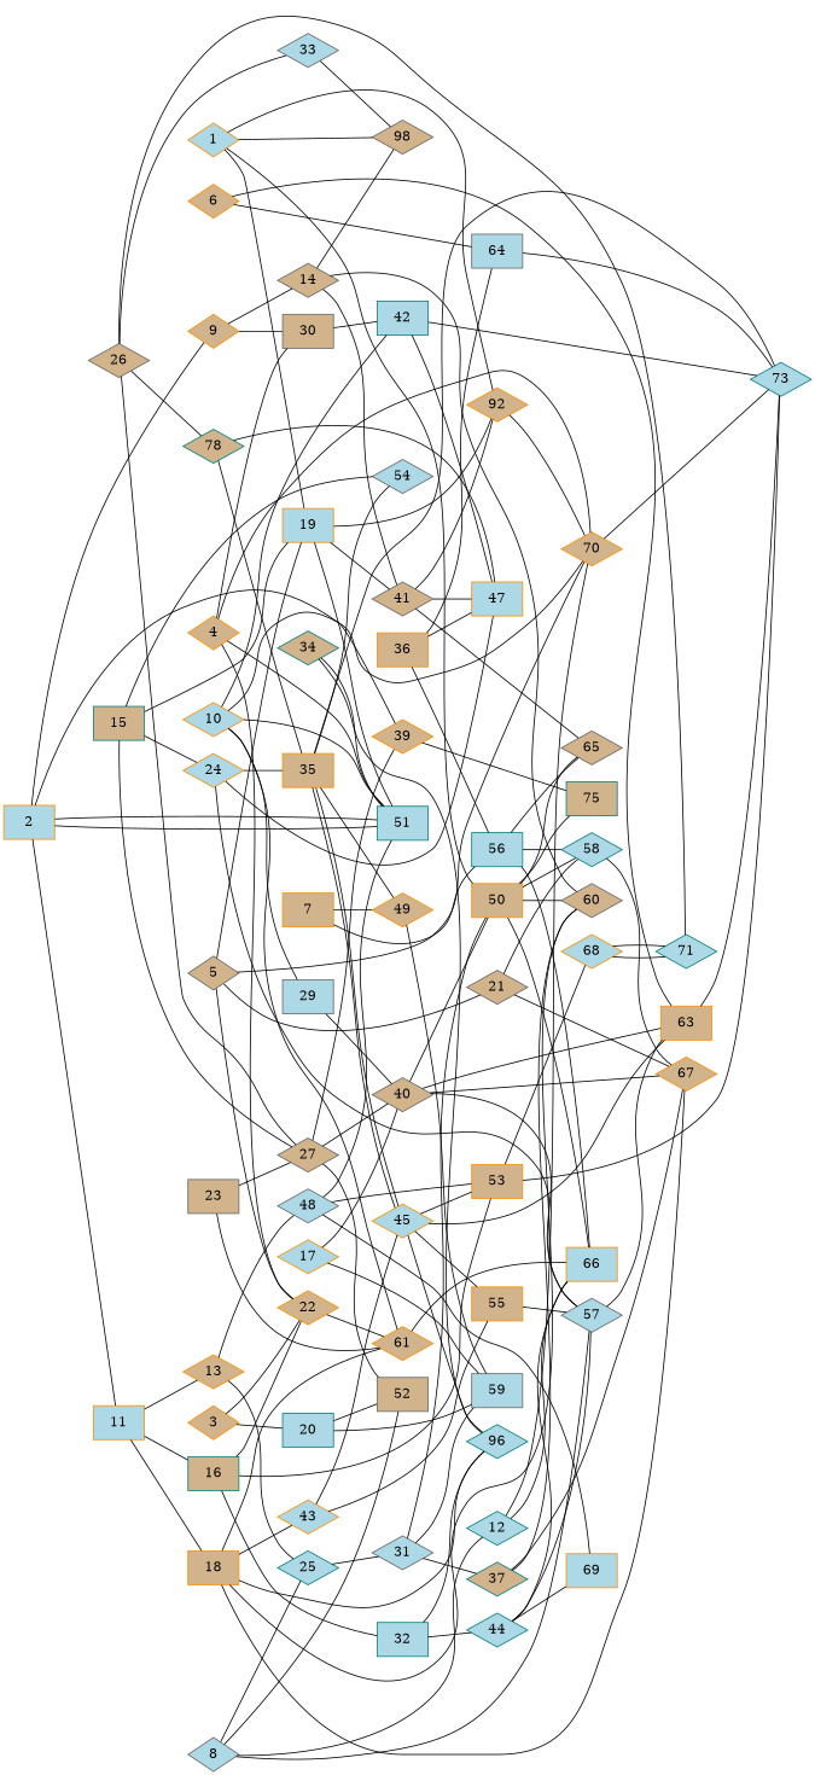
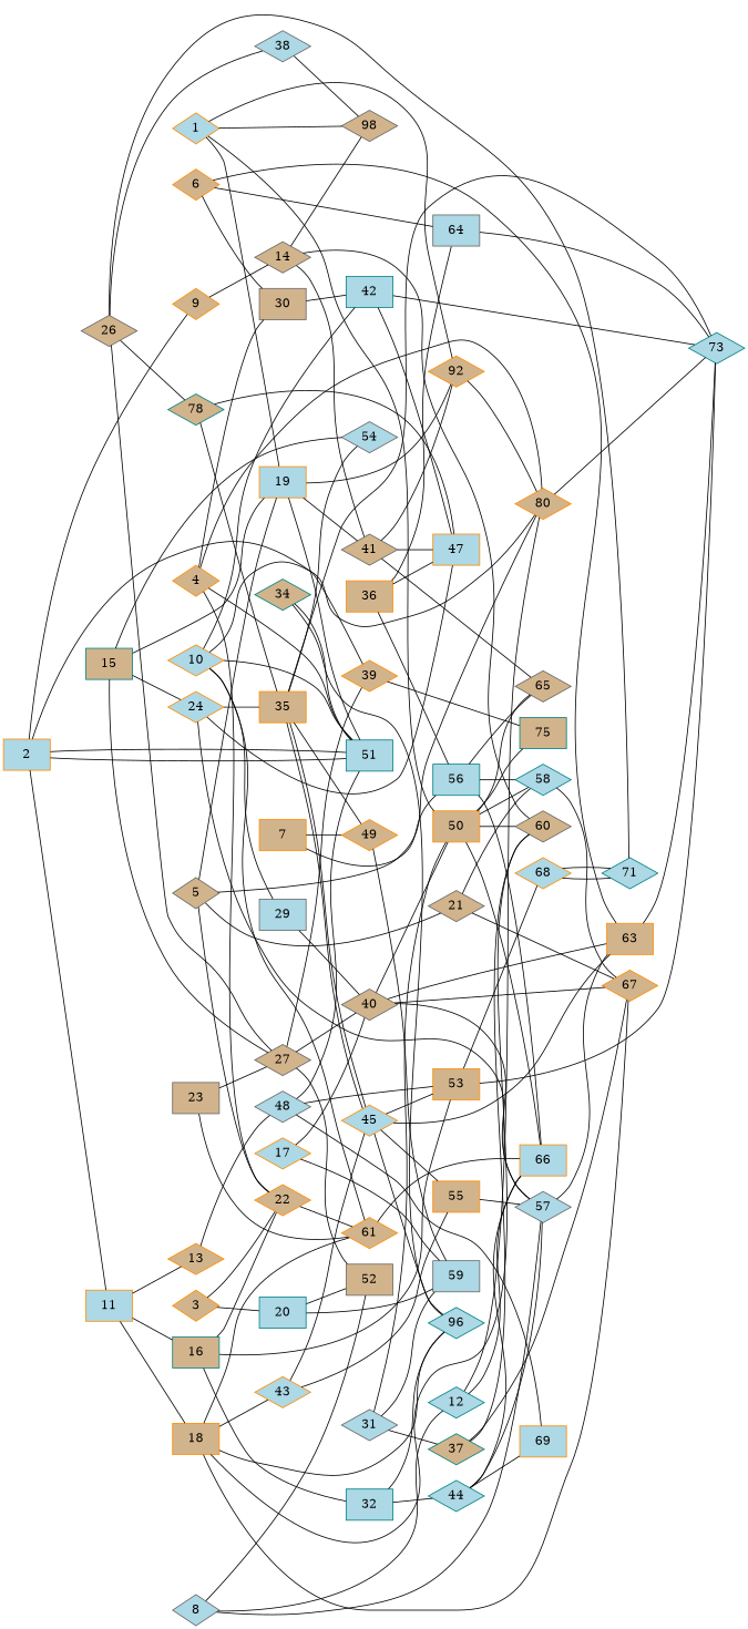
  graph {
    rankdir=LR
    node [color=darkorange fillcolor=tan shape=diamond style=filled]
    1 [fillcolor=lightblue]
    19 [fillcolor=lightblue shape=box]
    n3 [color=gray40 label=98]
    50 [shape=box]
    n5 [label=92]
    51 [color=teal fillcolor=lightblue shape=box]
    41 [color=gray40]
    66 [fillcolor=lightblue shape=box]
    60 [color=gray40]
    58 [color=teal fillcolor=lightblue]
    n11 [color=teal label=75 shape=box]
    65 [color=gray40]
-   70
+   70 [label=80]
    2 [fillcolor=lightblue shape=box]
    9
    11 [fillcolor=lightblue shape=box]
    39
    14 [color=gray40]
    13
    16 [color=teal shape=box]
    18 [shape=box]
    20 [color=teal fillcolor=lightblue shape=box]
    3
    22
    52 [color=gray40 shape=box]
    59 [color=gray40 fillcolor=lightblue shape=box]
    61
    4
    30 [color=gray40 shape=box]
    42 [color=teal fillcolor=lightblue shape=box]
    73 [color=teal fillcolor=lightblue]
    5 [color=gray40]
    21 [color=gray40]
    67
    6
    63 [shape=box]
    64 [color=gray40 fillcolor=lightblue shape=box]
    7 [shape=box]
    49
    56 [color=teal fillcolor=lightblue shape=box]
    8 [color=gray40 fillcolor=lightblue]
    12 [color=teal fillcolor=lightblue]
-   25 [color=teal fillcolor=lightblue]
    57 [color=gray40 fillcolor=lightblue]
    31 [color=gray40 fillcolor=lightblue]
    10 [fillcolor=lightblue]
    29 [color=gray40 fillcolor=lightblue shape=box]
    40 [color=gray40]
    47 [fillcolor=lightblue shape=box]
    48 [color=gray40 fillcolor=lightblue]
    32 [color=teal fillcolor=lightblue shape=box]
    53 [shape=box]
    43 [fillcolor=lightblue]
    n54 [color=teal fillcolor=lightblue label=96]
    69 [fillcolor=lightblue shape=box]
    15 [color=teal shape=box]
    24 [fillcolor=lightblue]
    27 [color=gray40]
    54 [color=gray40 fillcolor=lightblue]
    35 [shape=box]
    44 [color=teal fillcolor=lightblue]
    68 [fillcolor=lightblue]
    17 [fillcolor=lightblue]
    45 [fillcolor=lightblue]
    55 [shape=box]
    23 [color=gray40 shape=box]
    37 [color=teal]
    26 [color=gray40]
    n69 [color=teal label=78]
-   33 [color=gray40 fillcolor=lightblue]
+   33 [color=gray40 fillcolor=lightblue label=38]
    71 [color=teal fillcolor=lightblue]
    34 [color=teal]
    36 [shape=box]
    1 -- 19
    1 -- n3
    1 -- 50
    1 -- n5
    19 -- n5
    19 -- 51
    19 -- 41
    50 -- 66
    50 -- 60
    50 -- 58
    50 -- n11
    50 -- 65
    n5 -- 70
    41 -- n5
    41 -- 65
    41 -- 47
    58 -- 67
    70 -- 73
    2 -- 51
    2 -- 51
    2 -- 9
    2 -- 11
    2 -- 39
    9 -- 14
    11 -- 13
    11 -- 16
    11 -- 18
    39 -- n11
    14 -- n3
    14 -- 41
    14 -- 60
-   13 -- 25
    13 -- 48
    16 -- 22
    16 -- 32
    16 -- 53
    18 -- 60
    18 -- 61
    18 -- 67
    18 -- 43
    18 -- n54
    20 -- 52
    20 -- 59
    3 -- 20
    3 -- 22
    22 -- 61
    61 -- 66
    4 -- 51
    4 -- 70
    4 -- 22
    4 -- 30
    30 -- 42
    42 -- 73
    42 -- 47
    5 -- 19
    5 -- 70
    5 -- 22
    5 -- 21
    21 -- 58
    21 -- 67
-   9 -- 30
+   6 -- 30
    6 -- 63
    6 -- 64
    63 -- 73
    64 -- 73
    7 -- 49
    7 -- 56
    49 -- 59
    56 -- 66
    56 -- 58
    56 -- 65
    8 -- 52
    8 -- 12
-   8 -- 25
    8 -- 57
    12 -- 66
    12 -- 70
-   25 -- 31
    57 -- 63
    31 -- 50
    31 -- 59
    31 -- 37
    10 -- 51
    10 -- 70
    10 -- 61
    10 -- 42
    10 -- 29
    29 -- 40
    40 -- 50
    40 -- 67
    40 -- 63
    40 -- 57
    48 -- 51
    48 -- 53
    48 -- 69
    32 -- n54
    32 -- 44
    53 -- 73
    53 -- 68
    43 -- 45
    43 -- 55
    15 -- 19
    15 -- 24
    15 -- 27
    15 -- 54
    24 -- 57
    24 -- 47
    24 -- 35
    27 -- 39
    27 -- 52
    27 -- 40
    35 -- 73
    35 -- 49
    35 -- 54
    35 -- 45
    35 -- 45
    44 -- 66
    44 -- 57
    44 -- 69
    68 -- 71
    68 -- 71
    17 -- 59
    17 -- 40
    45 -- 63
    45 -- 53
    45 -- n54
    45 -- 55
    55 -- 57
    23 -- 61
    23 -- 27
    37 -- 60
    37 -- 67
    26 -- 27
    26 -- n69
    26 -- 33
    26 -- 71
    n69 -- 47
    n69 -- 35
    33 -- n3
    34 -- 51
    34 -- n54
    36 -- 64
    36 -- 56
    36 -- 47
  }
